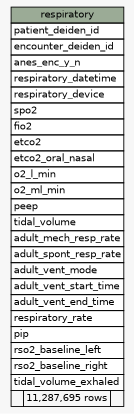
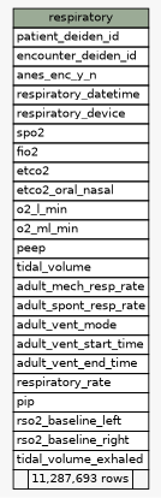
  digraph {
    bgcolor="#f7f7f7"
    fontname=Helvetica
    fontsize=11
    nodesep=0.18
    rankdir=RL
    ranksep=0.46
-   n1 [fontname=Helvetica fontsize=11 label=<     <TABLE BORDER="0" CELLBORDER="1" CELLSPACING="0" BGCOLOR="#ffffff">       <TR><TD COLSPAN="3" BGCOLOR="#9bab96" ALIGN="CENTER">respiratory</TD></TR>       <TR><TD PORT="patient_deiden_id" COLSPAN="3" ALIGN="LEFT">patient_deiden_id</TD></TR>       <TR><TD PORT="encounter_deiden_id" COLSPAN="3" ALIGN="LEFT">encounter_deiden_id</TD></TR>       <TR><TD PORT="anes_enc_y_n" COLSPAN="3" ALIGN="LEFT">anes_enc_y_n</TD></TR>       <TR><TD PORT="respiratory_datetime" COLSPAN="3" ALIGN="LEFT">respiratory_datetime</TD></TR>       <TR><TD PORT="respiratory_device" COLSPAN="3" ALIGN="LEFT">respiratory_device</TD></TR>       <TR><TD PORT="spo2" COLSPAN="3" ALIGN="LEFT">spo2</TD></TR>       <TR><TD PORT="fio2" COLSPAN="3" ALIGN="LEFT">fio2</TD></TR>       <TR><TD PORT="etco2" COLSPAN="3" ALIGN="LEFT">etco2</TD></TR>       <TR><TD PORT="etco2_oral_nasal" COLSPAN="3" ALIGN="LEFT">etco2_oral_nasal</TD></TR>       <TR><TD PORT="o2_l_min" COLSPAN="3" ALIGN="LEFT">o2_l_min</TD></TR>       <TR><TD PORT="o2_ml_min" COLSPAN="3" ALIGN="LEFT">o2_ml_min</TD></TR>       <TR><TD PORT="peep" COLSPAN="3" ALIGN="LEFT">peep</TD></TR>       <TR><TD PORT="tidal_volume" COLSPAN="3" ALIGN="LEFT">tidal_volume</TD></TR>       <TR><TD PORT="adult_mech_resp_rate" COLSPAN="3" ALIGN="LEFT">adult_mech_resp_rate</TD></TR>       <TR><TD PORT="adult_spont_resp_rate" COLSPAN="3" ALIGN="LEFT">adult_spont_resp_rate</TD></TR>       <TR><TD PORT="adult_vent_mode" COLSPAN="3" ALIGN="LEFT">adult_vent_mode</TD></TR>       <TR><TD PORT="adult_vent_start_time" COLSPAN="3" ALIGN="LEFT">adult_vent_start_time</TD></TR>       <TR><TD PORT="adult_vent_end_time" COLSPAN="3" ALIGN="LEFT">adult_vent_end_time</TD></TR>       <TR><TD PORT="respiratory_rate" COLSPAN="3" ALIGN="LEFT">respiratory_rate</TD></TR>       <TR><TD PORT="pip" COLSPAN="3" ALIGN="LEFT">pip</TD></TR>       <TR><TD PORT="rso2_baseline_left" COLSPAN="3" ALIGN="LEFT">rso2_baseline_left</TD></TR>       <TR><TD PORT="rso2_baseline_right" COLSPAN="3" ALIGN="LEFT">rso2_baseline_right</TD></TR>       <TR><TD PORT="tidal_volume_exhaled" COLSPAN="3" ALIGN="LEFT">tidal_volume_exhaled</TD></TR>       <TR><TD ALIGN="LEFT" BGCOLOR="#f7f7f7">  </TD><TD ALIGN="RIGHT" BGCOLOR="#f7f7f7">11,287,695 rows</TD><TD ALIGN="RIGHT" BGCOLOR="#f7f7f7">  </TD></TR>     </TABLE>> shape=plaintext]
+   n1 [fontname=Helvetica fontsize=11 label=<     <TABLE BORDER="0" CELLBORDER="1" CELLSPACING="0" BGCOLOR="#ffffff">       <TR><TD COLSPAN="3" BGCOLOR="#9bab96" ALIGN="CENTER">respiratory</TD></TR>       <TR><TD PORT="patient_deiden_id" COLSPAN="3" ALIGN="LEFT">patient_deiden_id</TD></TR>       <TR><TD PORT="encounter_deiden_id" COLSPAN="3" ALIGN="LEFT">encounter_deiden_id</TD></TR>       <TR><TD PORT="anes_enc_y_n" COLSPAN="3" ALIGN="LEFT">anes_enc_y_n</TD></TR>       <TR><TD PORT="respiratory_datetime" COLSPAN="3" ALIGN="LEFT">respiratory_datetime</TD></TR>       <TR><TD PORT="respiratory_device" COLSPAN="3" ALIGN="LEFT">respiratory_device</TD></TR>       <TR><TD PORT="spo2" COLSPAN="3" ALIGN="LEFT">spo2</TD></TR>       <TR><TD PORT="fio2" COLSPAN="3" ALIGN="LEFT">fio2</TD></TR>       <TR><TD PORT="etco2" COLSPAN="3" ALIGN="LEFT">etco2</TD></TR>       <TR><TD PORT="etco2_oral_nasal" COLSPAN="3" ALIGN="LEFT">etco2_oral_nasal</TD></TR>       <TR><TD PORT="o2_l_min" COLSPAN="3" ALIGN="LEFT">o2_l_min</TD></TR>       <TR><TD PORT="o2_ml_min" COLSPAN="3" ALIGN="LEFT">o2_ml_min</TD></TR>       <TR><TD PORT="peep" COLSPAN="3" ALIGN="LEFT">peep</TD></TR>       <TR><TD PORT="tidal_volume" COLSPAN="3" ALIGN="LEFT">tidal_volume</TD></TR>       <TR><TD PORT="adult_mech_resp_rate" COLSPAN="3" ALIGN="LEFT">adult_mech_resp_rate</TD></TR>       <TR><TD PORT="adult_spont_resp_rate" COLSPAN="3" ALIGN="LEFT">adult_spont_resp_rate</TD></TR>       <TR><TD PORT="adult_vent_mode" COLSPAN="3" ALIGN="LEFT">adult_vent_mode</TD></TR>       <TR><TD PORT="adult_vent_start_time" COLSPAN="3" ALIGN="LEFT">adult_vent_start_time</TD></TR>       <TR><TD PORT="adult_vent_end_time" COLSPAN="3" ALIGN="LEFT">adult_vent_end_time</TD></TR>       <TR><TD PORT="respiratory_rate" COLSPAN="3" ALIGN="LEFT">respiratory_rate</TD></TR>       <TR><TD PORT="pip" COLSPAN="3" ALIGN="LEFT">pip</TD></TR>       <TR><TD PORT="rso2_baseline_left" COLSPAN="3" ALIGN="LEFT">rso2_baseline_left</TD></TR>       <TR><TD PORT="rso2_baseline_right" COLSPAN="3" ALIGN="LEFT">rso2_baseline_right</TD></TR>       <TR><TD PORT="tidal_volume_exhaled" COLSPAN="3" ALIGN="LEFT">tidal_volume_exhaled</TD></TR>       <TR><TD ALIGN="LEFT" BGCOLOR="#f7f7f7">  </TD><TD ALIGN="RIGHT" BGCOLOR="#f7f7f7">11,287,693 rows</TD><TD ALIGN="RIGHT" BGCOLOR="#f7f7f7">  </TD></TR>     </TABLE>> shape=plaintext]
  }
